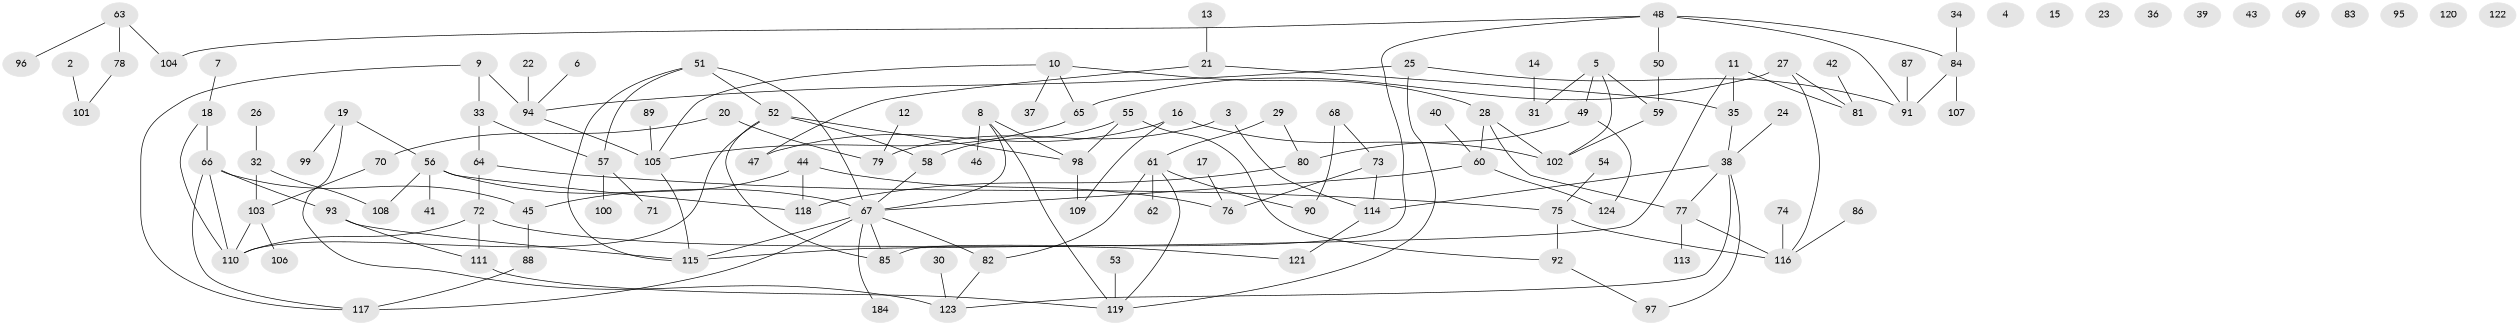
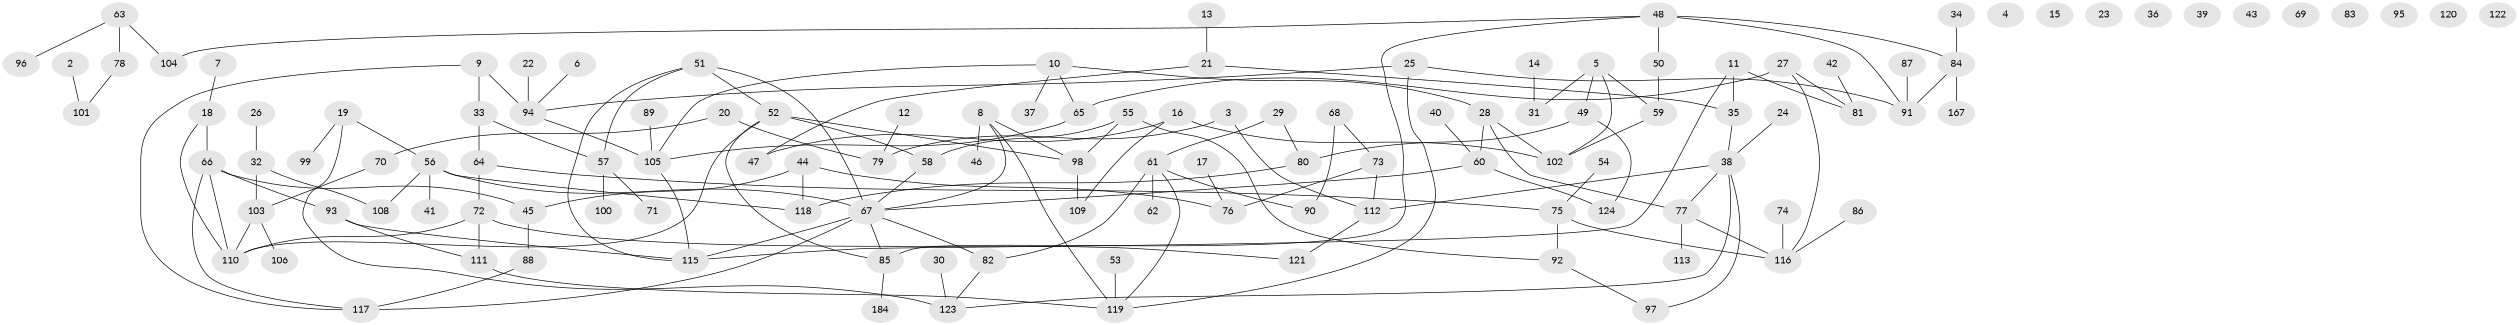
  graph {
    fontname=Lato
    node [color=gray90 fontname=Lato style=filled]
    edge [fontname=Lato]
    78
    101
    2
    3
    79
-   112 [label=114]
+   112
    121
    4
    5
    31
    49
    59
    102
    80
    124
    6
    94
    105
    7
    18
    66
    110
    8
    46
    67
    98
    119
    117
    115
    85
    82
    n32 [label=184]
    109
    9
    33
    57
    64
    10
    28
    37
    65
    60
    77
    11
    35
    81
    38
    12
    13
    21
    47
    14
    15
    16
    17
    76
    45
    93
    19
    56
    99
    123
    41
    108
    118
    20
    70
    103
    22
    23
    24
    97
    25
    91
    26
    32
    27
    116
    88
    113
    29
    61
    62
    90
    30
    106
    100
    71
    75
    72
    34
    84
-   107
+   107 [label=167]
    36
    39
    40
    42
    43
    44
    48
    50
    104
    51
    52
    58
    53
    54
    92
    55
    63
    96
    111
    68
    73
    69
    74
    83
    86
    87
    89
    95
    120
    122
    78 -- 101
    2 -- 101
    3 -- 79
    3 -- 112
    112 -- 121
    5 -- 31
    5 -- 49
    5 -- 59
    5 -- 102
    49 -- 80
    49 -- 124
    59 -- 102
    80 -- 118
    6 -- 94
    94 -- 105
    105 -- 115
    7 -- 18
    18 -- 66
    18 -- 110
    66 -- 110
    66 -- 117
    66 -- 45
    66 -- 93
    8 -- 46
    8 -- 67
    8 -- 98
    8 -- 119
    67 -- 117
    67 -- 115
    67 -- 85
    67 -- 82
-   67 -- n32
+   85 -- n32
    98 -- 109
    82 -- 123
    9 -- 94
    9 -- 117
    9 -- 33
    33 -- 57
    33 -- 64
    57 -- 100
    57 -- 71
    64 -- 75
    64 -- 72
    10 -- 105
    10 -- 28
    10 -- 37
    10 -- 65
    28 -- 102
    28 -- 60
    28 -- 77
    65 -- 105
    60 -- 124
    60 -- 67
    77 -- 116
    77 -- 113
    11 -- 115
    11 -- 35
    11 -- 81
    35 -- 38
    38 -- 112
    38 -- 77
    38 -- 123
    38 -- 97
    12 -- 79
    13 -- 21
    21 -- 35
    21 -- 47
    14 -- 31
    16 -- 102
    16 -- 109
    16 -- 47
    17 -- 76
    45 -- 88
    93 -- 115
    93 -- 111
    19 -- 56
    19 -- 99
    19 -- 123
    56 -- 67
    56 -- 41
    56 -- 108
    56 -- 118
    20 -- 79
    20 -- 70
    70 -- 103
    103 -- 110
    103 -- 106
    22 -- 94
    24 -- 38
    25 -- 94
    25 -- 119
    25 -- 91
    26 -- 32
    32 -- 108
    32 -- 103
    27 -- 65
    27 -- 81
    27 -- 116
    88 -- 117
    29 -- 80
    29 -- 61
    61 -- 119
    61 -- 82
    61 -- 62
    61 -- 90
    30 -- 123
    75 -- 116
    75 -- 92
    72 -- 121
    72 -- 110
    72 -- 111
    34 -- 84
    84 -- 91
    84 -- 107
    40 -- 60
    42 -- 81
    44 -- 76
    44 -- 45
    44 -- 118
    48 -- 85
    48 -- 91
    48 -- 84
    48 -- 50
    48 -- 104
    50 -- 59
    51 -- 67
    51 -- 115
    51 -- 57
    51 -- 52
    52 -- 110
    52 -- 98
    52 -- 85
    52 -- 58
    58 -- 67
    53 -- 119
    54 -- 75
    92 -- 97
    55 -- 98
    55 -- 58
    55 -- 92
    63 -- 78
    63 -- 104
    63 -- 96
    111 -- 119
    68 -- 90
    68 -- 73
    73 -- 112
    73 -- 76
    74 -- 116
    86 -- 116
    87 -- 91
    89 -- 105
  }
